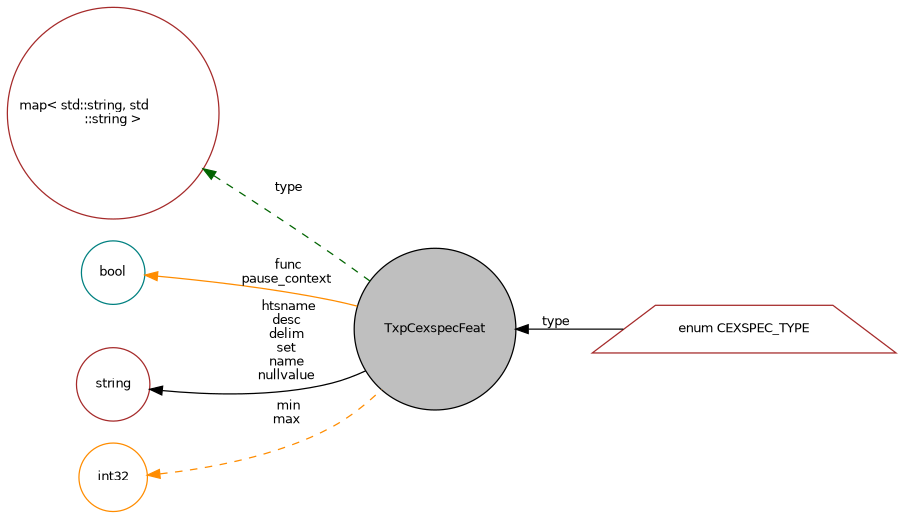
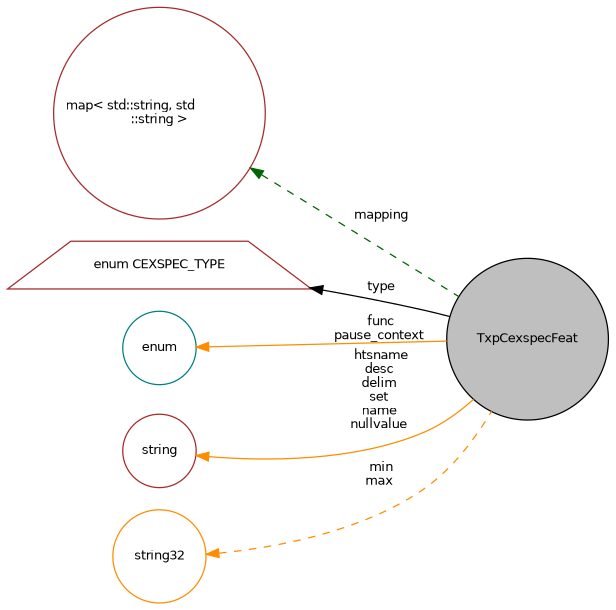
  digraph {
    rankdir=LR
    node [color=brown fillcolor=white fontname=Helvetica fontsize=10 shape=circle style=filled]
    edge [color=black dir=back fontname=Helvetica fontsize=10 labelfontname=Helvetica labelfontsize=10 style=solid]
    n1 [color=black fillcolor=grey75 fontcolor=black height=0.2 label=TxpCexspecFeat width=0.4]
    n2 [height=0.2 label="map\< std::string, std\l::string \>" width=0.4]
    n3 [height=0.2 label="enum CEXSPEC_TYPE" shape=trapezium width=0.4]
-   n4 [color=teal height=0.2 label=bool width=0.4]
+   n4 [color=teal height=0.2 label=enum width=0.4]
    n5 [height=0.2 label=string width=0.4]
-   n6 [color=darkorange height=0.2 label=int32 width=0.4]
-   n2 -> n1 [color=darkgreen label=" type" style=dashed]
-   n1 -> n3 [label=" type"]
+   n6 [color=darkorange height=0.2 label=string32 width=0.4]
+   n2 -> n1 [color=darkgreen label=" mapping" style=dashed]
+   n3 -> n1 [label=" type"]
    n4 -> n1 [color=darkorange label=" func\npause_context"]
-   n5 -> n1 [label=" htsname\ndesc\ndelim\nset\nname\nnullvalue"]
+   n5 -> n1 [color=darkorange label=" htsname\ndesc\ndelim\nset\nname\nnullvalue"]
    n6 -> n1 [color=darkorange label=" min\nmax" style=dashed]
  }
